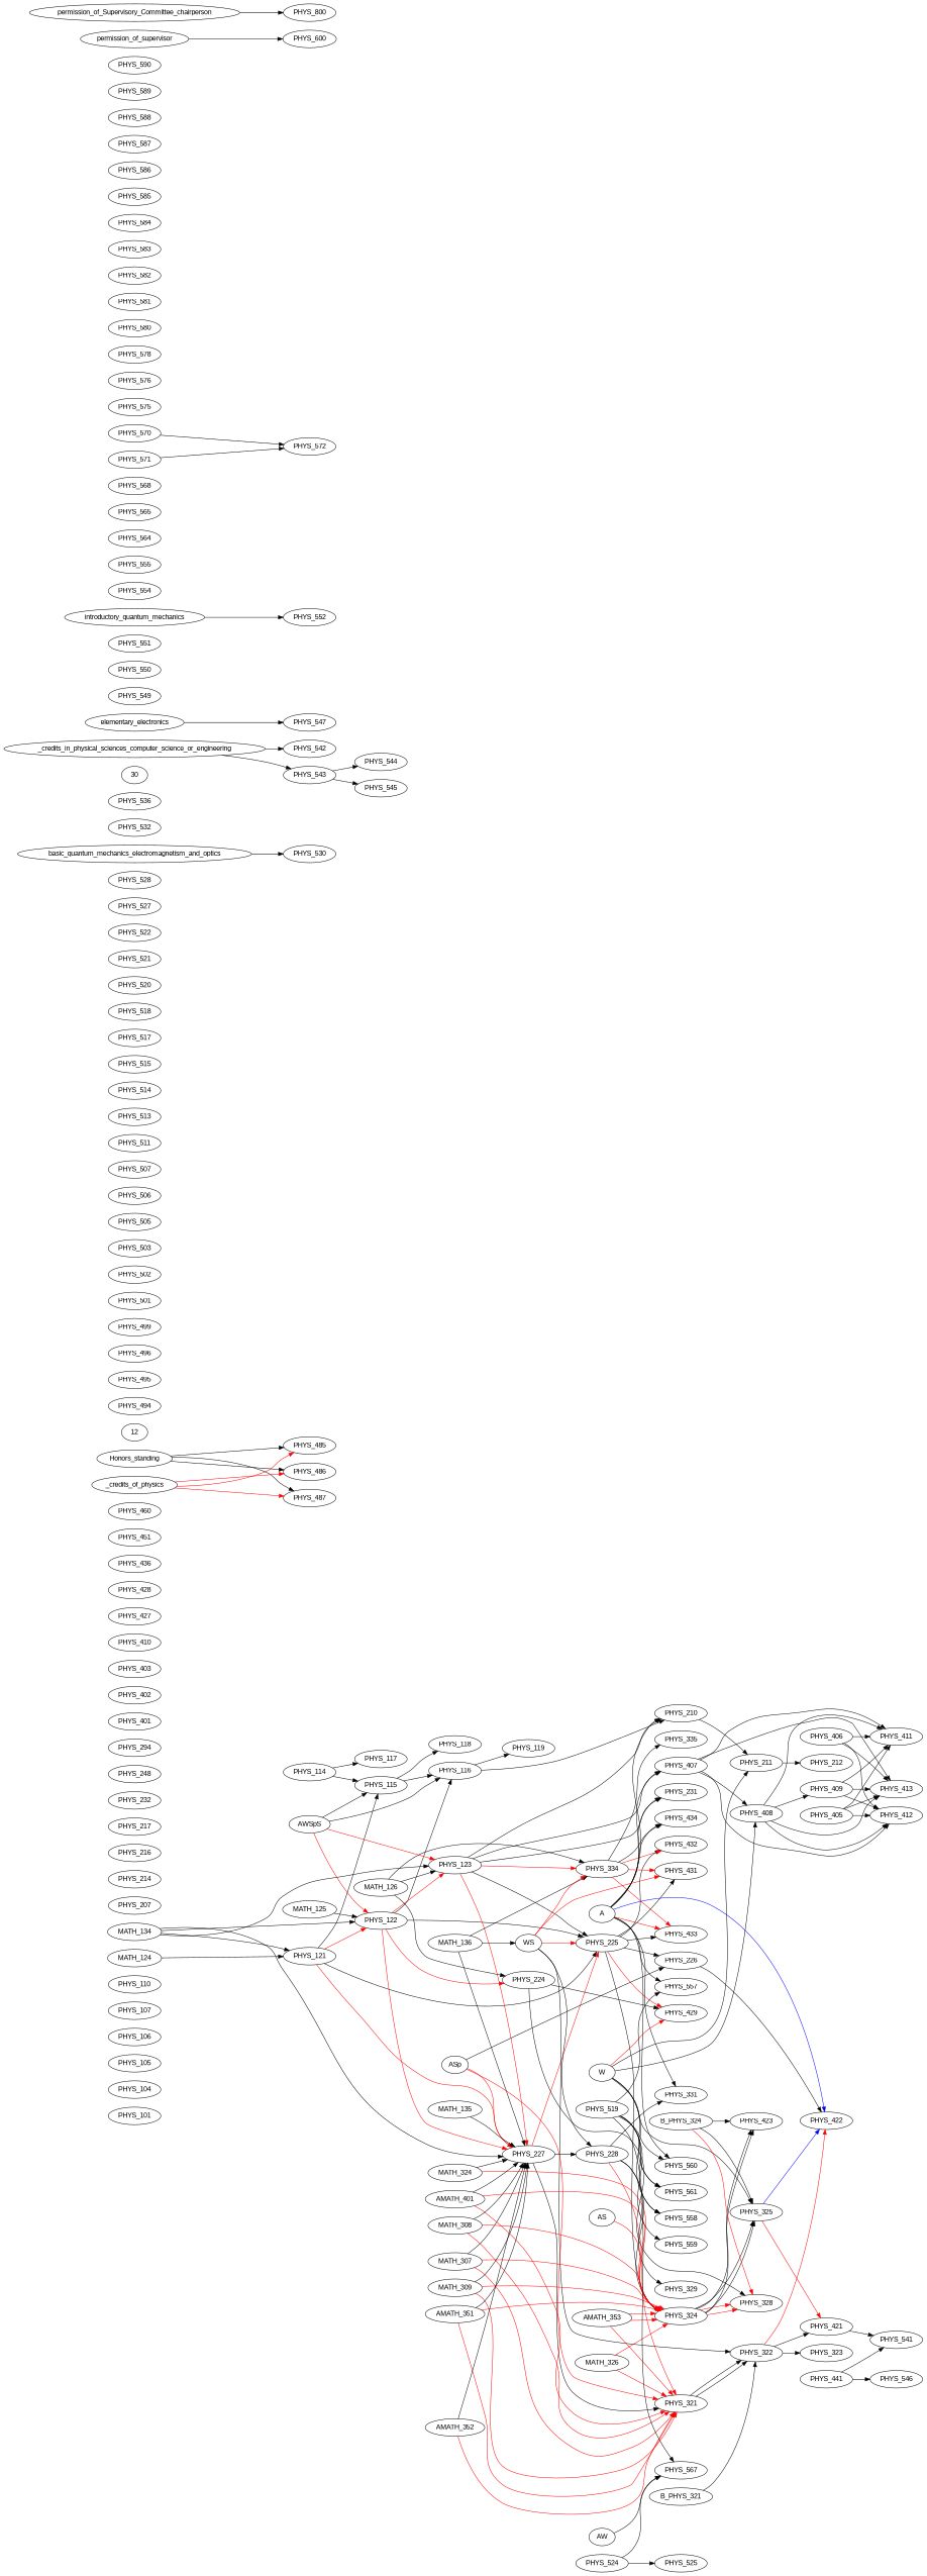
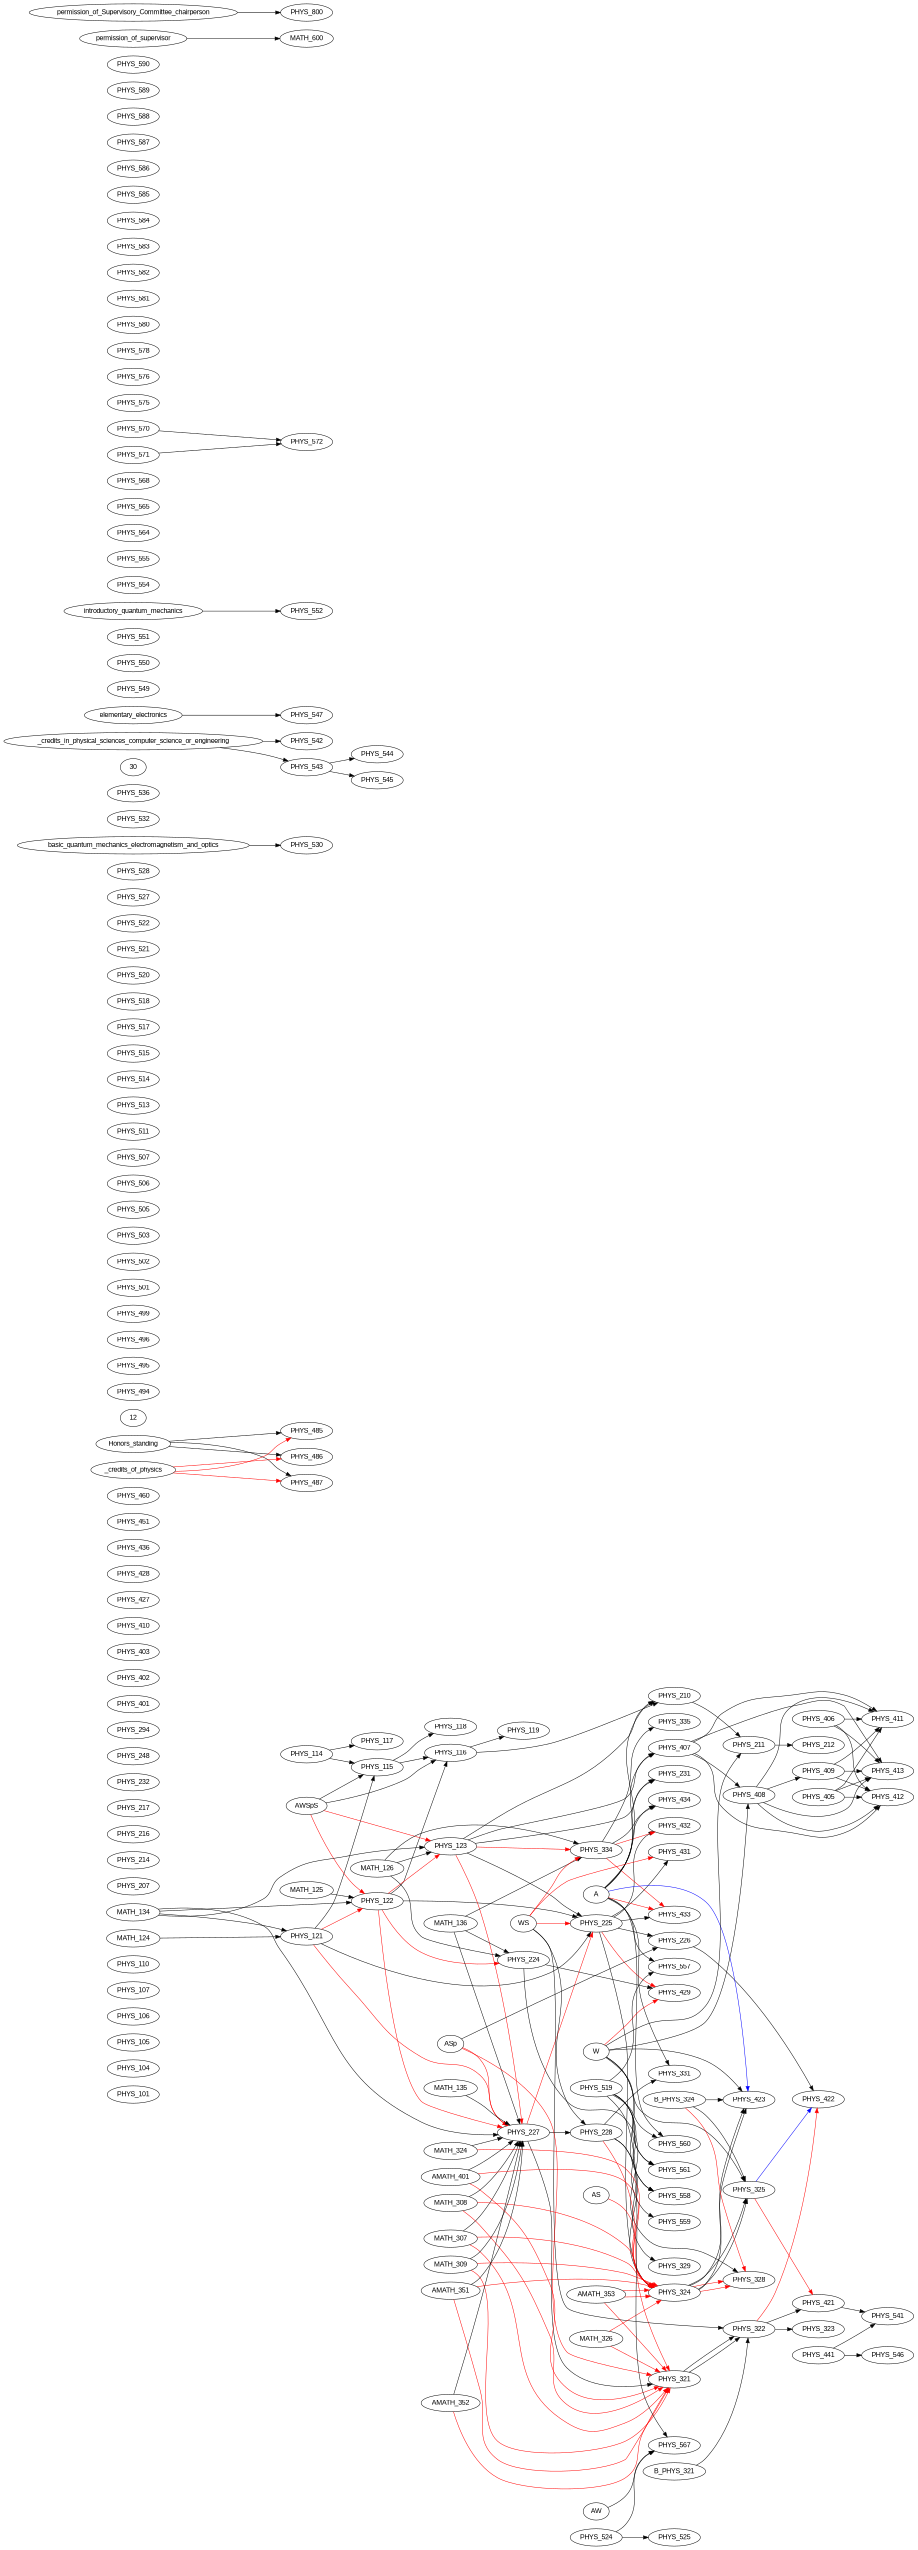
  digraph {
    fontname="Liberation Sans"
    rankdir=LR
    node [fontname="Liberation Sans"]
    edge [color=black fontname="Liberation Sans"]
    PHYS_101
    PHYS_104
    PHYS_105
    PHYS_106
    PHYS_107
    PHYS_110
    PHYS_114
    PHYS_115
    PHYS_117
    PHYS_116
    PHYS_118
    PHYS_119
    PHYS_210
    PHYS_121
    PHYS_122
    PHYS_225
    PHYS_227
    PHYS_123
    PHYS_224
    PHYS_433
    PHYS_429
    PHYS_226
    PHYS_324
    PHYS_431
    PHYS_432
    PHYS_228
    PHYS_321
    AWSpS
    PHYS_334
    PHYS_231
    PHYS_407
    PHYS_211
    PHYS_328
    MATH_124
    MATH_134
    MATH_125
    MATH_126
    PHYS_434
    PHYS_335
    PHYS_408
    PHYS_411
    PHYS_412
    PHYS_413
    PHYS_207
    PHYS_212
    A
    PHYS_331
    PHYS_422
    PHYS_557
    PHYS_560
    W
    PHYS_325
    PHYS_423
    PHYS_558
    PHYS_561
    PHYS_421
    PHYS_409
    PHYS_214
    PHYS_216
    PHYS_217
    MATH_136
    PHYS_329
    PHYS_322
    WS
    PHYS_323
    ASp
    MATH_135
    MATH_307
    MATH_308
    MATH_309
    MATH_324
    AMATH_401
    AMATH_351
    AMATH_352
    PHYS_232
    PHYS_248
    PHYS_294
    AMATH_353
    MATH_326
    PHYS_541
    B_PHYS_321
    AS
    B_PHYS_324
    PHYS_401
    PHYS_402
    PHYS_403
    PHYS_405
    PHYS_406
    PHYS_410
    PHYS_427
    PHYS_428
    PHYS_436
    PHYS_441
    PHYS_546
    PHYS_451
    PHYS_460
    Honors_standing
    PHYS_485
    PHYS_486
    PHYS_487
    12
    _credits_of_physics
    PHYS_494
    PHYS_495
    PHYS_496
    PHYS_499
    PHYS_501
    PHYS_502
    PHYS_503
    PHYS_505
    PHYS_506
    PHYS_507
    PHYS_511
    PHYS_513
    PHYS_514
    PHYS_515
    PHYS_517
    PHYS_518
    PHYS_519
    PHYS_559
    PHYS_567
    PHYS_520
    PHYS_521
    PHYS_522
    PHYS_524
    PHYS_525
    PHYS_527
    PHYS_528
    basic_quantum_mechanics_electromagnetism_and_optics
    PHYS_530
    PHYS_532
    PHYS_536
    30
    _credits_in_physical_sciences_computer_science_or_engineering
    PHYS_542
    PHYS_543
    PHYS_544
    PHYS_545
    elementary_electronics
    PHYS_547
    PHYS_549
    PHYS_550
    PHYS_551
    introductory_quantum_mechanics
    PHYS_552
    PHYS_554
    PHYS_555
    PHYS_564
    PHYS_565
    AW
    PHYS_568
    PHYS_570
    PHYS_572
    PHYS_571
    PHYS_575
    PHYS_576
    PHYS_578
    PHYS_580
    PHYS_581
    PHYS_582
    PHYS_583
    PHYS_584
    PHYS_585
    PHYS_586
    PHYS_587
    PHYS_588
    PHYS_589
    PHYS_590
    permission_of_supervisor
-   PHYS_600
+   PHYS_600 [label=MATH_600]
    permission_of_Supervisory_Committee_chairperson
    PHYS_800
    PHYS_114 -> PHYS_115
    PHYS_114 -> PHYS_117
    PHYS_115 -> PHYS_116
    PHYS_115 -> PHYS_118
    PHYS_116 -> PHYS_119
    PHYS_116 -> PHYS_210
    PHYS_210 -> PHYS_211
    PHYS_121 -> PHYS_115
    PHYS_121 -> PHYS_122 [color=red]
    PHYS_121 -> PHYS_225
    PHYS_121 -> PHYS_227 [color=red]
    PHYS_122 -> PHYS_116
    PHYS_122 -> PHYS_225
    PHYS_122 -> PHYS_227 [color=red]
    PHYS_122 -> PHYS_123 [color=red]
    PHYS_122 -> PHYS_224 [color=red]
    PHYS_225 -> PHYS_433
    PHYS_225 -> PHYS_429 [color=red]
    PHYS_225 -> PHYS_226
    PHYS_225 -> PHYS_324
    PHYS_225 -> PHYS_431
    PHYS_225 -> PHYS_432
    PHYS_227 -> PHYS_225 [color=red]
    PHYS_227 -> PHYS_228
    PHYS_227 -> PHYS_321
    PHYS_123 -> PHYS_210
    PHYS_123 -> PHYS_225
    PHYS_123 -> PHYS_227 [color=red]
    PHYS_123 -> PHYS_334 [color=red]
    PHYS_123 -> PHYS_231
    PHYS_123 -> PHYS_407
    PHYS_224 -> PHYS_429
    PHYS_224 -> PHYS_328
    PHYS_226 -> PHYS_422
    PHYS_324 -> PHYS_328 [color=red]
    PHYS_324 -> PHYS_328 [color=red]
    PHYS_324 -> PHYS_325
    PHYS_324 -> PHYS_325
    PHYS_324 -> PHYS_423
    PHYS_324 -> PHYS_423
    PHYS_228 -> PHYS_324
    PHYS_228 -> PHYS_321 [color=red]
    PHYS_228 -> PHYS_331
    PHYS_228 -> PHYS_329
    PHYS_321 -> PHYS_322
    PHYS_321 -> PHYS_322
    AWSpS -> PHYS_115
    AWSpS -> PHYS_116
    AWSpS -> PHYS_122 [color=red]
    AWSpS -> PHYS_123 [color=red]
    PHYS_334 -> PHYS_433 [color=red]
-   PHYS_334 -> PHYS_431 [color=red]
    PHYS_334 -> PHYS_432 [color=red]
    PHYS_334 -> PHYS_434
    PHYS_334 -> PHYS_335
    PHYS_407 -> PHYS_408
    PHYS_407 -> PHYS_411
    PHYS_407 -> PHYS_412
    PHYS_407 -> PHYS_413
    PHYS_211 -> PHYS_212
    MATH_124 -> PHYS_121
    MATH_134 -> PHYS_121
    MATH_134 -> PHYS_122
    MATH_134 -> PHYS_227
    MATH_134 -> PHYS_123
    MATH_125 -> PHYS_122
    MATH_126 -> PHYS_123
    MATH_126 -> PHYS_224
    MATH_126 -> PHYS_334
    PHYS_408 -> PHYS_411
    PHYS_408 -> PHYS_412
    PHYS_408 -> PHYS_413
    PHYS_408 -> PHYS_409
    A -> PHYS_210
    A -> PHYS_433 [color=red]
    A -> PHYS_231
    A -> PHYS_407
    A -> PHYS_434
    A -> PHYS_331
-   A -> PHYS_422 [color=blue]
+   A -> PHYS_423 [color=blue]
    A -> PHYS_557
    A -> PHYS_560
    W -> PHYS_429 [color=red]
    W -> PHYS_211
    W -> PHYS_408
    W -> PHYS_325
+   W -> PHYS_423
    W -> PHYS_558
    W -> PHYS_561
    PHYS_325 -> PHYS_422 [color=blue]
    PHYS_325 -> PHYS_421 [color=red]
    PHYS_421 -> PHYS_541
    PHYS_409 -> PHYS_411
    PHYS_409 -> PHYS_412
    PHYS_409 -> PHYS_413
    MATH_136 -> PHYS_227
-   MATH_136 -> WS
+   MATH_136 -> PHYS_224
    MATH_136 -> PHYS_334
    PHYS_322 -> PHYS_422 [color=red]
    PHYS_322 -> PHYS_421
    PHYS_322 -> PHYS_323
    WS -> PHYS_225 [color=red]
    WS -> PHYS_431 [color=red]
    WS -> PHYS_228
    WS -> PHYS_334 [color=red]
    WS -> PHYS_322
    ASp -> PHYS_227 [color=red]
    ASp -> PHYS_226
    ASp -> PHYS_321 [color=red]
    MATH_135 -> PHYS_227
    MATH_307 -> PHYS_227
    MATH_307 -> PHYS_324 [color=red]
    MATH_307 -> PHYS_321 [color=red]
    MATH_308 -> PHYS_227
    MATH_308 -> PHYS_324 [color=red]
    MATH_308 -> PHYS_321 [color=red]
    MATH_309 -> PHYS_227
    MATH_309 -> PHYS_324 [color=red]
    MATH_309 -> PHYS_321 [color=red]
    MATH_324 -> PHYS_227
    MATH_324 -> PHYS_324 [color=red]
    AMATH_401 -> PHYS_227
    AMATH_401 -> PHYS_324 [color=red]
    AMATH_401 -> PHYS_321 [color=red]
    AMATH_351 -> PHYS_227
    AMATH_351 -> PHYS_324 [color=red]
    AMATH_351 -> PHYS_321 [color=red]
    AMATH_352 -> PHYS_227
    AMATH_352 -> PHYS_321 [color=red]
    AMATH_353 -> PHYS_324 [color=red]
    AMATH_353 -> PHYS_324 [color=red]
    AMATH_353 -> PHYS_321 [color=red]
    MATH_326 -> PHYS_324 [color=red]
    MATH_326 -> PHYS_321 [color=red]
    B_PHYS_321 -> PHYS_322
    AS -> PHYS_324 [color=red]
    B_PHYS_324 -> PHYS_328 [color=red]
    B_PHYS_324 -> PHYS_325
    B_PHYS_324 -> PHYS_423
    PHYS_405 -> PHYS_411
    PHYS_405 -> PHYS_412
    PHYS_405 -> PHYS_413
    PHYS_406 -> PHYS_411
    PHYS_406 -> PHYS_412
    PHYS_406 -> PHYS_413
    PHYS_441 -> PHYS_541
    PHYS_441 -> PHYS_546
    Honors_standing -> PHYS_485
    Honors_standing -> PHYS_486
    Honors_standing -> PHYS_487
    _credits_of_physics -> PHYS_485 [color=red]
    _credits_of_physics -> PHYS_486 [color=red]
    _credits_of_physics -> PHYS_487 [color=red]
    PHYS_519 -> PHYS_557
    PHYS_519 -> PHYS_560
    PHYS_519 -> PHYS_558
    PHYS_519 -> PHYS_561
    PHYS_519 -> PHYS_559
    PHYS_519 -> PHYS_567
    PHYS_524 -> PHYS_567
    PHYS_524 -> PHYS_525
    basic_quantum_mechanics_electromagnetism_and_optics -> PHYS_530
    _credits_in_physical_sciences_computer_science_or_engineering -> PHYS_542
    _credits_in_physical_sciences_computer_science_or_engineering -> PHYS_543
    PHYS_543 -> PHYS_544
    PHYS_543 -> PHYS_545
    elementary_electronics -> PHYS_547
    introductory_quantum_mechanics -> PHYS_552
    AW -> PHYS_567
    PHYS_570 -> PHYS_572
    PHYS_571 -> PHYS_572
    permission_of_supervisor -> PHYS_600
    permission_of_Supervisory_Committee_chairperson -> PHYS_800
  }
